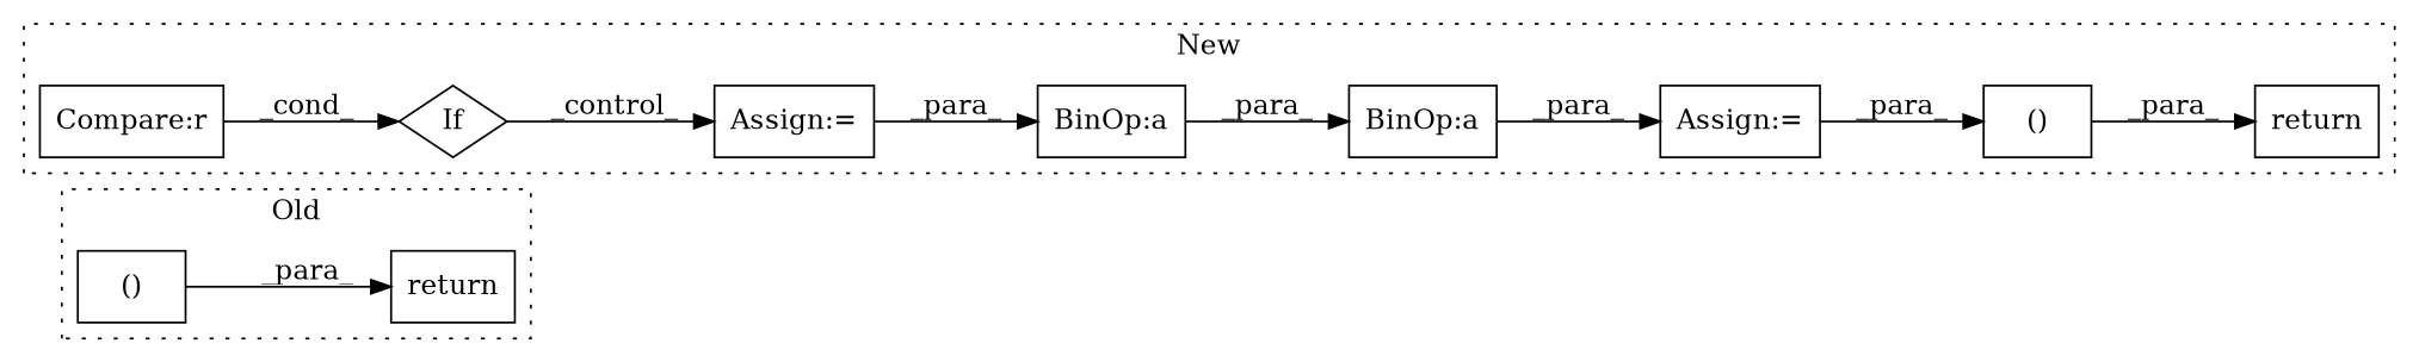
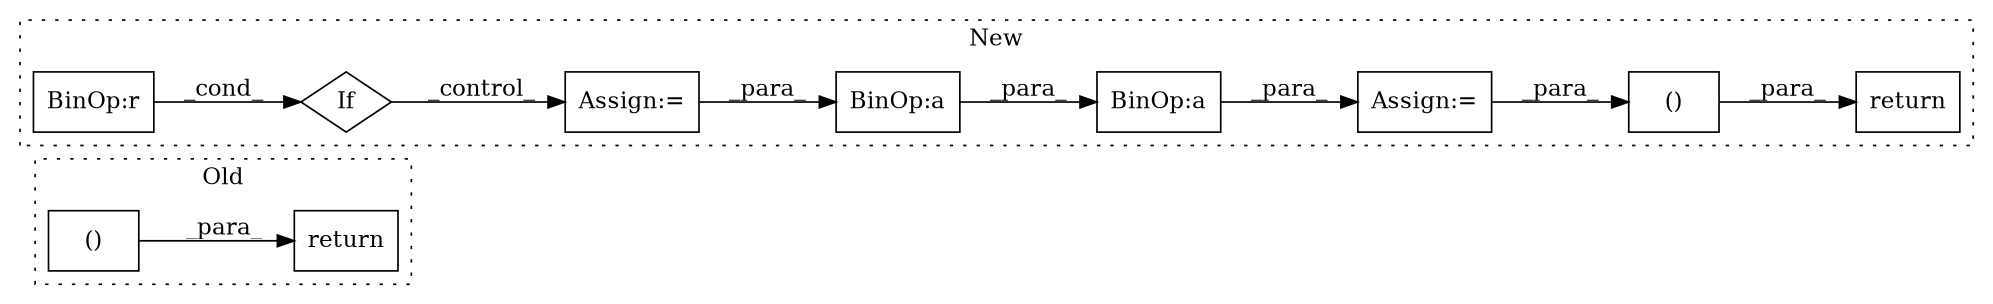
  digraph {
    rankdir=LR
    node [a=54 l=3 s=3645 shape=box]
    n1 [l=102 label="()" s=3120]
    n2 [a=93 l=7 label=return s=3088]
    n3 [a=96 l="3,15" label=If s="3268,3306" shape=diamond]
    n4 [a=68 label="Assign:=" s=3498]
-   n5 [a=40 l=15 label="Compare:r" s=3291]
+   n5 [a=40 l=15 label="BinOp:r" s=3291]
    n6 [a=93 l=7 label=return s=3690]
    n7 [l=148 label="()" s=3722]
    n8 [a=68 label="Assign:=" s=3617]
    n9 [a=82 label="BinOp:a"]
    n10 [a=82 l=14 label="BinOp:a"]
    subgraph cluster_1 {
      label=Old
      style=dotted
      n1
      n2
    }
    subgraph cluster_2 {
      label=New
      style=dotted
      n3
      n4
      n5
      n6
      n7
      n8
      n9
      n10
    }
    n1 -> n2 [label=_para_]
    n3 -> n4 [label=_control_]
    n4 -> n9 [label=_para_]
    n5 -> n3 [label=_cond_]
    n7 -> n6 [label=_para_]
    n8 -> n7 [label=_para_]
    n9 -> n10 [label=_para_]
    n10 -> n8 [label=_para_]
  }
